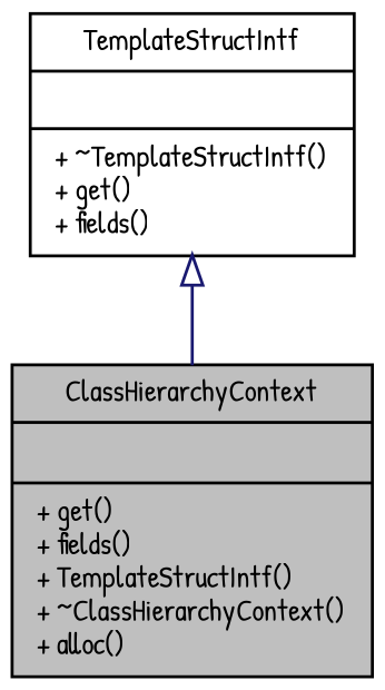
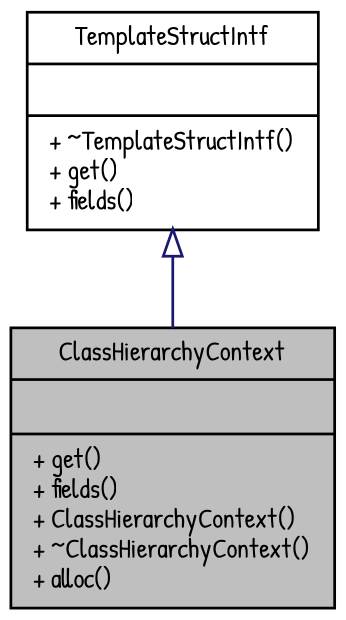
  digraph {
    fontname="Patrick Hand"
    node [color=black fontname="Patrick Hand" fontsize=10 shape=record style=filled]
-   n1 [fillcolor=grey75 fontcolor=black height=0.2 label="{ClassHierarchyContext\n||+ get()\l+ fields()\l+ TemplateStructIntf()\l+ ~ClassHierarchyContext()\l+ alloc()\l}" width=0.4]
+   n1 [fillcolor=grey75 fontcolor=black height=0.2 label="{ClassHierarchyContext\n||+ get()\l+ fields()\l+ ClassHierarchyContext()\l+ ~ClassHierarchyContext()\l+ alloc()\l}" width=0.4]
    n2 [fillcolor=white height=0.2 label="{TemplateStructIntf\n||+ ~TemplateStructIntf()\l+ get()\l+ fields()\l}" width=0.4]
    n2 -> n1 [arrowtail=onormal color=midnightblue dir=back fontname="Patrick Hand" fontsize=10 labelfontname=Helvetica labelfontsize=10 style=solid]
  }
